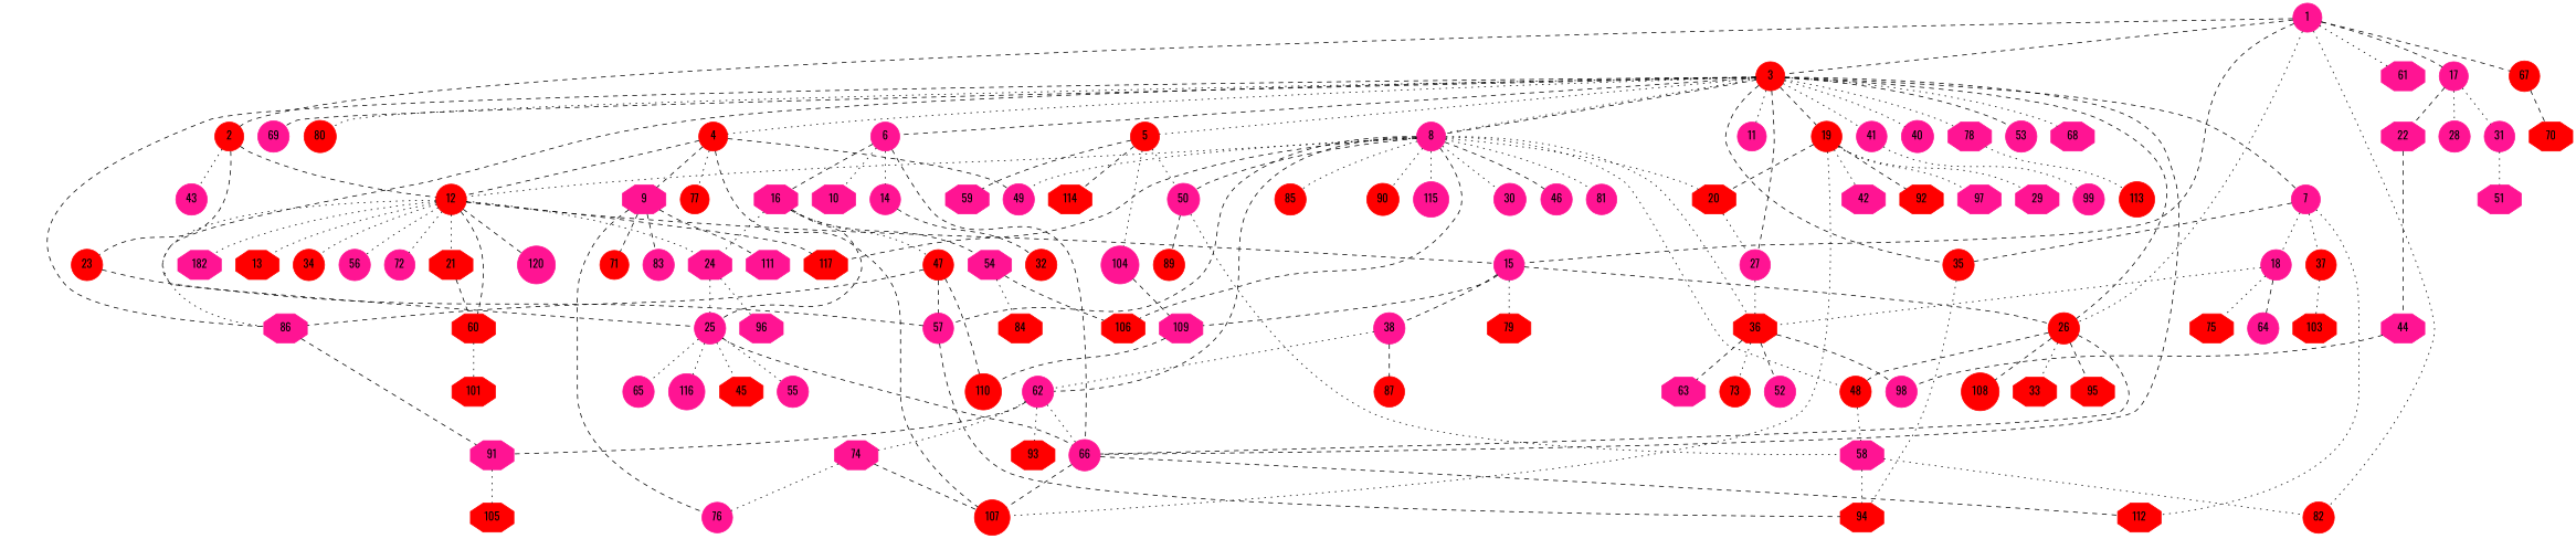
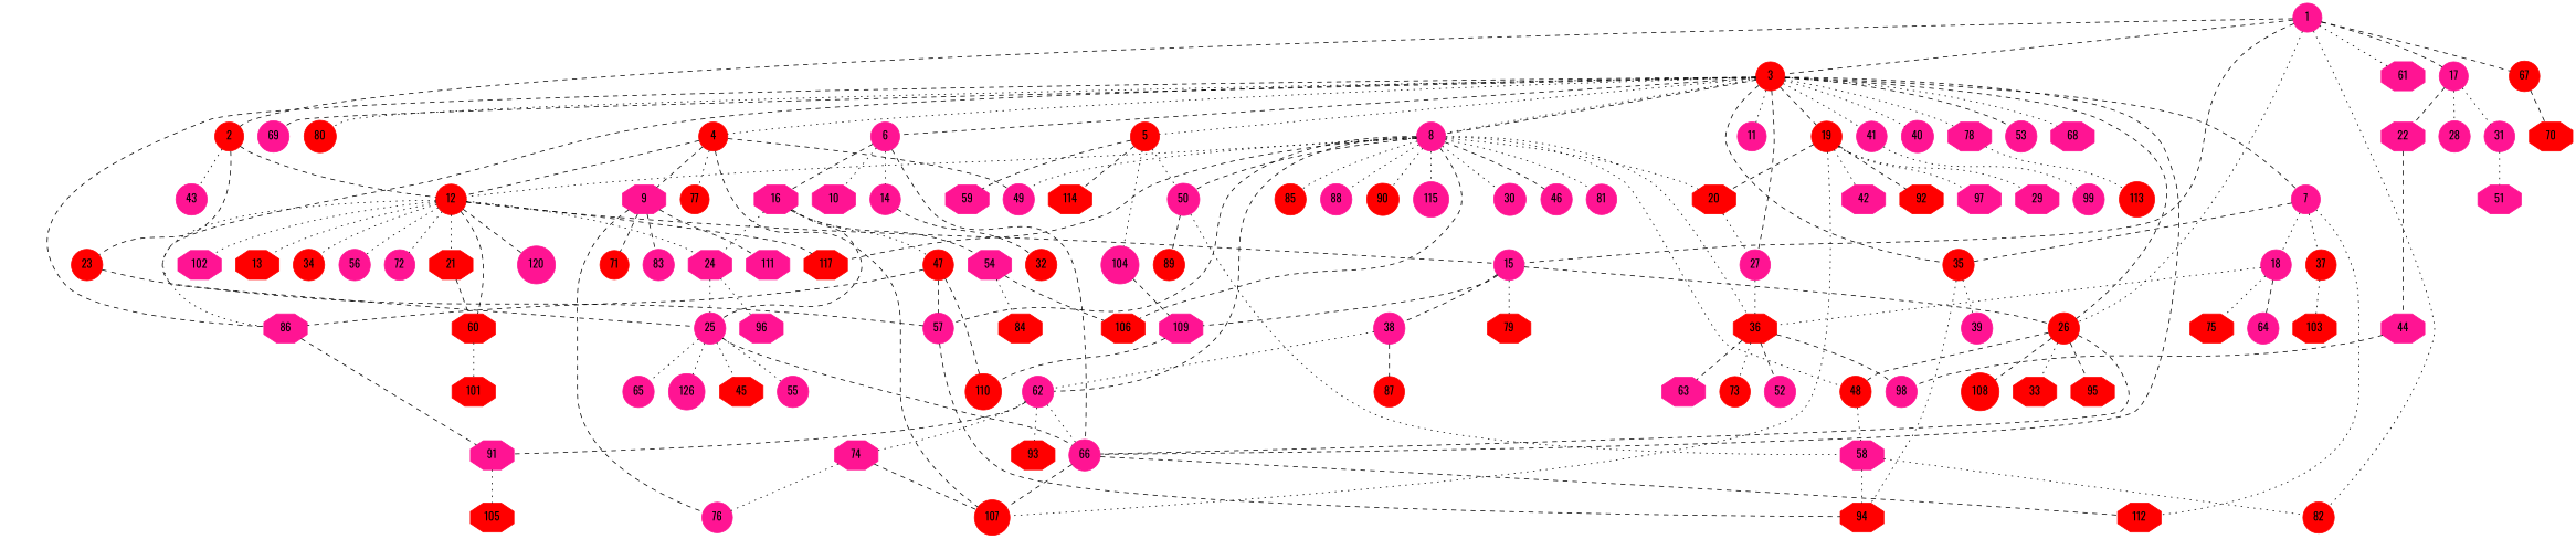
  graph {
    fontname=Oswald
    node [color=deeppink fontname=Oswald shape=circle style=filled]
    edge [fontname=Oswald style=dashed]
    2 [color=red]
    1
    3 [color=red]
    15
    17
    26 [color=red]
    61 [shape=octagon]
    67 [color=red]
    82 [color=red]
    12 [color=red]
    23 [color=red]
    43
    4 [color=red]
    5 [color=red]
    6
    7
    8
    11
    19 [color=red]
    25
    27
    35 [color=red]
    40
    41
    53
    66
    68 [shape=octagon]
    69
    78 [shape=octagon]
    80 [color=red]
    86 [shape=octagon]
    38
    79 [color=red shape=octagon]
    109 [shape=octagon]
    22 [shape=octagon]
    28
    31
    48 [color=red]
    33 [color=red shape=octagon]
    95 [color=red shape=octagon]
    108 [color=red]
    70 [color=red shape=octagon]
    117 [color=red shape=octagon]
    13 [color=red shape=octagon]
    21 [color=red shape=octagon]
    24 [shape=octagon]
    34 [color=red]
    56
    60 [color=red shape=octagon]
    72
    n51 [label=120]
-   102 [shape=octagon label=182]
+   102 [shape=octagon]
    57
    9 [shape=octagon]
    49
    77 [color=red]
    107 [color=red]
    50
    59 [shape=octagon]
    104
    114 [color=red shape=octagon]
    10 [shape=octagon]
    14
    16 [shape=octagon]
    18
    37 [color=red]
    112 [color=red shape=octagon]
    20 [color=red shape=octagon]
    30
    36 [color=red shape=octagon]
    46
    62
    81
    85 [color=red]
+   88
    90 [color=red]
    106 [color=red shape=octagon]
    115
    29 [shape=octagon]
    42 [shape=octagon]
    92 [color=red shape=octagon]
    97 [shape=octagon]
    45 [color=red shape=octagon]
    55
    65
-   116
+   116 [label=126]
+   39
    94 [color=red shape=octagon]
    99
    113 [color=red]
    91 [shape=octagon]
    71 [color=red]
    76
    83
    111 [shape=octagon]
    58 [shape=octagon]
    89 [color=red]
    32 [color=red]
    47 [color=red]
    54 [shape=octagon]
    64
    75 [color=red shape=octagon]
    103 [color=red shape=octagon]
    52
    63 [shape=octagon]
    73 [color=red]
    98
    74 [shape=octagon]
    93 [color=red shape=octagon]
    96 [shape=octagon]
    101 [color=red shape=octagon]
    87 [color=red]
    110 [color=red]
    84 [color=red shape=octagon]
    44 [shape=octagon]
    51 [shape=octagon]
    105 [color=red shape=octagon]
    2 -- 12
    2 -- 23
    2 -- 43 [style=dotted]
    1 -- 2
    1 -- 3
    1 -- 15
    1 -- 17
    1 -- 26 [style=dotted]
    1 -- 61 [style=dotted]
    1 -- 67
    1 -- 82 [style=dotted]
    3 -- 26
    3 -- 4 [style=dotted]
    3 -- 5 [style=dotted]
    3 -- 6
    3 -- 7
    3 -- 8 [style=dotted]
    3 -- 8
    3 -- 11 [style=dotted]
    3 -- 19
    3 -- 25
    3 -- 27
    3 -- 35
    3 -- 40 [style=dotted]
    3 -- 41 [style=dotted]
    3 -- 53
    3 -- 66
    3 -- 68 [style=dotted]
    3 -- 69
    3 -- 78 [style=dotted]
    3 -- 80 [style=dotted]
    3 -- 86
    15 -- 26
    15 -- 38
    15 -- 79 [style=dotted]
    15 -- 109
    17 -- 22
    17 -- 28 [style=dotted]
    17 -- 31 [style=dotted]
    26 -- 66
    26 -- 48
    26 -- 33 [style=dotted]
    26 -- 95
    26 -- 108
    67 -- 70
    12 -- 15
    12 -- 86 [style=dotted]
    12 -- 117
    12 -- 13 [style=dotted]
    12 -- 21 [style=dotted]
    12 -- 24 [style=dotted]
    12 -- 34 [style=dotted]
    12 -- 56 [style=dotted]
    12 -- 60
    12 -- 72 [style=dotted]
    12 -- n51
    12 -- 102 [style=dotted]
    23 -- 57
    4 -- 12
    4 -- 9
    4 -- 49
    4 -- 77 [style=dotted]
    4 -- 107
    5 -- 50 [style=dotted]
    5 -- 59
    5 -- 104 [style=dotted]
    5 -- 114
    6 -- 66
    6 -- 10 [style=dotted]
    6 -- 14 [style=dotted]
    6 -- 16
    7 -- 35
    7 -- 18 [style=dotted]
    7 -- 37 [style=dotted]
    7 -- 112 [style=dotted]
    8 -- 12 [style=dotted]
    8 -- 48 [style=dotted]
    8 -- 117
    8 -- 57
    8 -- 49 [style=dotted]
    8 -- 50
    8 -- 20 [style=dotted]
    8 -- 30 [style=dotted]
    8 -- 36 [style=dotted]
    8 -- 46
    8 -- 62
    8 -- 81 [style=dotted]
    8 -- 85 [style=dotted]
+   8 -- 88 [style=dotted]
    8 -- 90 [style=dotted]
    8 -- 106
    8 -- 115 [style=dotted]
    19 -- 107 [style=dotted]
    19 -- 20
    19 -- 29 [style=dotted]
    19 -- 42 [style=dotted]
    19 -- 92
    19 -- 97 [style=dotted]
    25 -- 66
    25 -- 45 [style=dotted]
    25 -- 55 [style=dotted]
    25 -- 65 [style=dotted]
    25 -- 116 [style=dotted]
    27 -- 36 [style=dotted]
+   35 -- 39 [style=dotted]
    35 -- 94 [style=dotted]
    41 -- 99 [style=dotted]
    66 -- 107
    66 -- 112
    78 -- 113 [style=dotted]
    86 -- 91
    38 -- 62 [style=dotted]
    38 -- 87
    109 -- 110
    22 -- 44
    31 -- 51 [style=dotted]
    48 -- 58 [style=dotted]
    21 -- 60
    24 -- 25 [style=dotted]
    24 -- 96 [style=dotted]
    60 -- 101 [style=dotted]
    57 -- 94
    9 -- 71
    9 -- 76
    9 -- 83
    9 -- 111
    50 -- 58 [style=dotted]
    50 -- 89
    104 -- 109
    14 -- 32
    16 -- 25
    16 -- 24 [style=dotted]
    16 -- 47 [style=dotted]
    16 -- 54
    18 -- 36 [style=dotted]
    18 -- 64
    18 -- 75 [style=dotted]
    37 -- 103 [style=dotted]
    20 -- 27 [style=dotted]
    36 -- 52
    36 -- 63
    36 -- 73 [style=dotted]
    36 -- 98
    62 -- 66 [style=dotted]
    62 -- 91
    62 -- 74 [style=dotted]
    62 -- 93 [style=dotted]
    91 -- 105 [style=dotted]
    58 -- 82 [style=dotted]
    58 -- 94 [style=dotted]
    47 -- 86
    47 -- 57
    47 -- 110
    54 -- 106
    54 -- 84 [style=dotted]
    74 -- 107
    74 -- 76 [style=dotted]
    44 -- 98
  }
